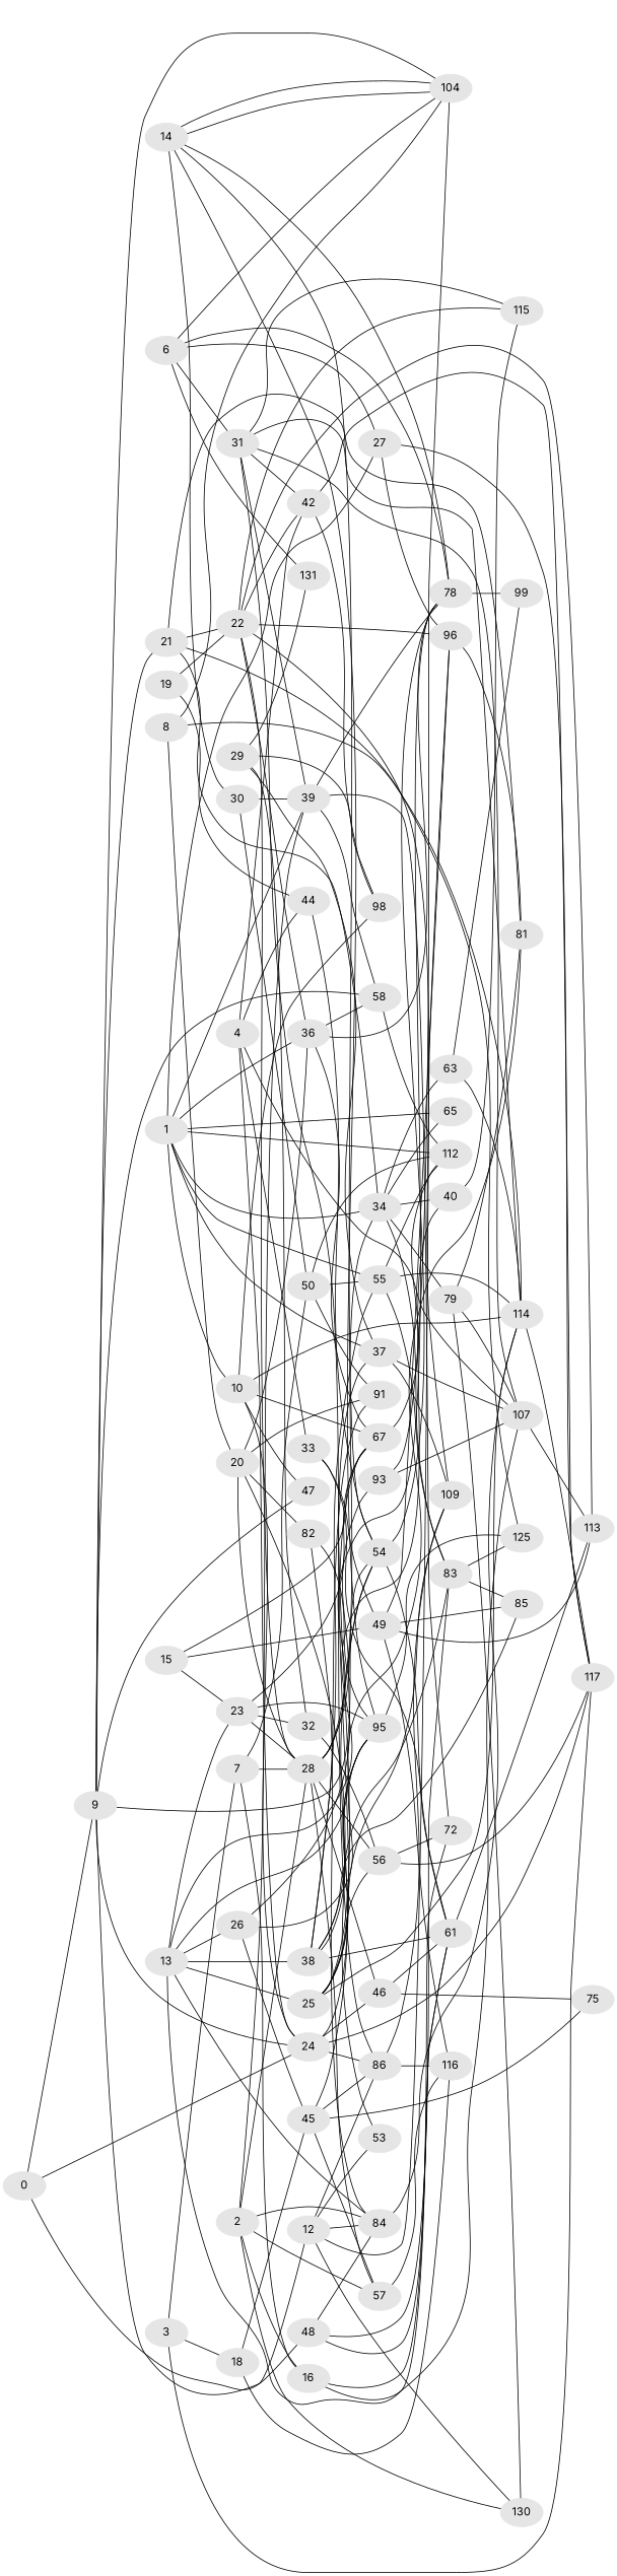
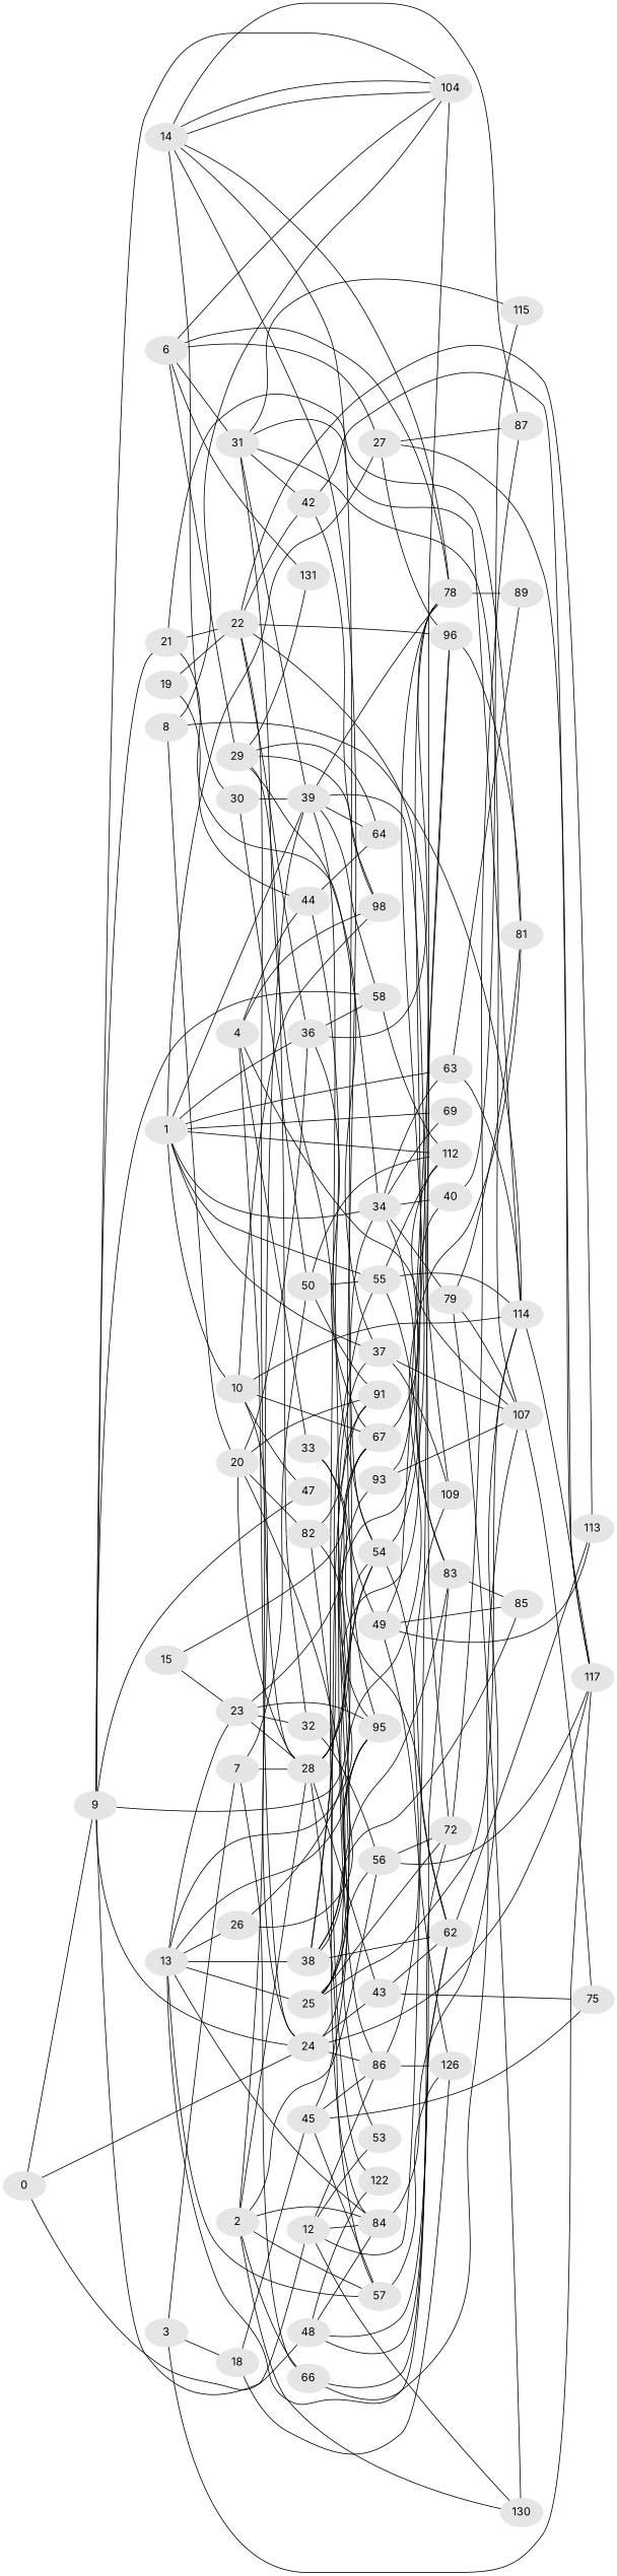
  graph {
    fontname=Inter
    rankdir=LR
    node [color=gray90 fontname=Inter style=filled]
    edge [fontname=Inter]
    1 [super="+46"]
    10 [super="+17"]
    27 [super="+129"]
    34 [super="+108"]
    36 [super="+116"]
    37 [super="+111"]
    39 [super="+59"]
    55 [super="+60"]
    63 [super="+65"]
-   69 [label=65]
+   69
    112
    24 [super="+89"]
    114 [super="+124"]
    47
    67 [super="+123"]
    98
    117
    96
+   87
    40
    79
    83 [super="+121"]
    78 [super="+103"]
    58 [super="+92"]
    107
    109
    72
-   99
+   64
+   122
+   99 [label=89]
    2 [super="+71"]
-   16 [super="+76"]
+   16 [super="+76" label=66]
    28 [super="+77"]
    56 [super="+100"]
    57 [super="+101"]
    84
    130
-   61 [super="+127"]
-   43 [label=46]
+   61 [super="+127" label=62]
+   43
    93
-   126 [label=116]
+   126
    3
    7
    18
    50
    45 [super="+68"]
    4 [super="+51"]
    33
    42 [super="+118"]
    44
    86 [super="+106"]
    49 [super="+102"]
    54 [super="+74"]
    113
    9 [super="+11"]
    104 [super="+128"]
    21 [super="+90"]
    48 [super="+70"]
    n59 [label=0]
    12 [super="+62"]
    53
    6 [super="+119"]
    29 [super="+35"]
    31 [super="+41"]
    131
    32
    115
    91 [super="+97"]
    20 [super="+52"]
    82
    8
    81
    22 [super="+73"]
-   125
    13 [super="+88"]
    23 [super="+105"]
    25 [super="+94"]
    26 [super="+120"]
    38 [super="+80"]
    95 [super="+110"]
    85
    14
    30
    15 [super="+66"]
    75
    19
    1 -- 10
    1 -- 27
    1 -- 34
    1 -- 36
    1 -- 37
    1 -- 39
    1 -- 55
+   1 -- 63
    1 -- 69 [weight=2]
    1 -- 112
    10 -- 24
    10 -- 114
    10 -- 47
    10 -- 67
    10 -- 98
    27 -- 117
    27 -- 96
+   27 -- 87
    34 -- 63
    34 -- 69
    34 -- 40
    34 -- 79
    34 -- 83
    36 -- 67
    36 -- 78
    36 -- 58
    37 -- 107
    37 -- 109
    39 -- 78
    39 -- 58
    39 -- 72
+   39 -- 64
+   39 -- 122
    55 -- 112
    55 -- 114
    55 -- 83
    63 -- 114
    63 -- 99
    24 -- 67
    24 -- 117
    24 -- 43
    24 -- 86
    114 -- 117
    67 -- 112
    96 -- 81
    40 -- 115
    79 -- 107
    79 -- 130
    79 -- 81
-   83 -- 125
    83 -- 85
    78 -- 99
    58 -- 112
-   107 -- 113
+   107 -- 75
+   72 -- 87
    2 -- 39
    2 -- 16
    2 -- 28
-   28 -- 56
+   2 -- 56
    2 -- 57
    2 -- 84
    2 -- 130
    16 -- 107
    16 -- 61
    28 -- 34
    28 -- 78
    28 -- 57
    28 -- 43
    28 -- 93
    56 -- 117
    56 -- 72
    57 -- 126
    84 -- 114
    61 -- 113
    43 -- 61
    43 -- 75
    93 -- 107
    93 -- 104
    3 -- 117
    3 -- 7
    3 -- 18
    7 -- 16
    7 -- 28
    7 -- 50
    18 -- 126
    18 -- 45
    50 -- 55
    50 -- 112
    50 -- 91
    45 -- 57
    45 -- 86
    45 -- 54
    45 -- 75
    4 -- 24
    4 -- 107
    4 -- 33
-   4 -- 42
+   4 -- 98
    4 -- 44
    33 -- 61
    33 -- 49
    42 -- 98
    42 -- 117
+   44 -- 64
    44 -- 54
    86 -- 109
    86 -- 126
    49 -- 96
    49 -- 126
    49 -- 113
    49 -- 85
    54 -- 78
    54 -- 61
    9 -- 24 [weight=2]
    9 -- 47
    9 -- 58
    9 -- 54
    9 -- 104
    9 -- 21
    9 -- 48
    21 -- 34
    21 -- 81
    21 -- 22
-   21 -- 125
    48 -- 83
    48 -- 72
+   48 -- 122
    48 -- 84
    n59 -- 24
    n59 -- 9
    n59 -- 12
    12 -- 96
    12 -- 84
    12 -- 130
    12 -- 86
    12 -- 53
    6 -- 27
    6 -- 78
    6 -- 104
+   6 -- 29
    6 -- 31
    6 -- 131
    29 -- 37
    29 -- 98
+   29 -- 64
    29 -- 131
    29 -- 32
    31 -- 39
    31 -- 114
    31 -- 107
    31 -- 42
    31 -- 86
    31 -- 115
    32 -- 56
    20 -- 36
    20 -- 28
    20 -- 53
    20 -- 91
    20 -- 82
    82 -- 84
+   82 -- 91
    82 -- 95
    8 -- 114
    8 -- 104
    8 -- 20
    22 -- 36
    22 -- 96
    22 -- 109
    22 -- 28
    22 -- 42
    22 -- 113
-   22 -- 115
    13 -- 40
+   13 -- 57
    13 -- 84
    13 -- 61
    13 -- 81
    13 -- 23
    13 -- 25
    13 -- 26
    13 -- 38
    23 -- 67
    23 -- 28
    23 -- 32
    23 -- 95
    25 -- 37
    25 -- 114
-   25 -- 109
+   25 -- 72
    25 -- 56
    25 -- 95
-   26 -- 45
    26 -- 54
    26 -- 95
    38 -- 55
    38 -- 83
    38 -- 61
    38 -- 91
    38 -- 95
    38 -- 85
-   95 -- 125
+   14 -- 87
    14 -- 78
    14 -- 54
    14 -- 104
    14 -- 104
    14 -- 95
    14 -- 30
    30 -- 39
    30 -- 50
    15 -- 67
-   15 -- 49
    15 -- 23
    19 -- 44
    19 -- 22
  }
